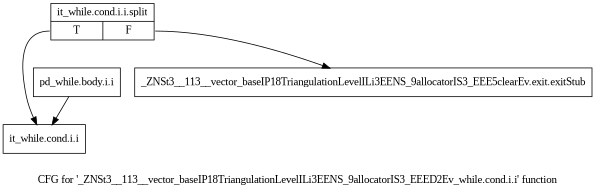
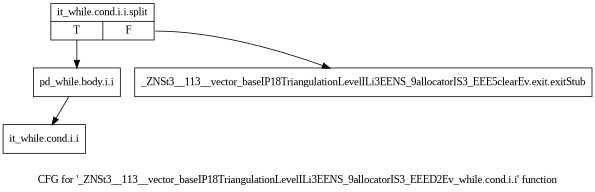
  digraph {
    fontname="Liberation Serif"
    label="CFG for '_ZNSt3__113__vector_baseIP18TriangulationLevelILi3EENS_9allocatorIS3_EEED2Ev_while.cond.i.i' function"
    node [fontname="Liberation Serif" shape=record]
    edge [fontname="Liberation Serif"]
    n1 [label="{it_while.cond.i.i}"]
    n2 [label="{_ZNSt3__113__vector_baseIP18TriangulationLevelILi3EENS_9allocatorIS3_EEE5clearEv.exit.exitStub}"]
    n3 [label="{it_while.cond.i.i.split|{<s0>T|<s1>F}}"]
    n4 [label="{pd_while.body.i.i}"]
    n3 -> n2 [tailport=s1]
-   n3 -> n1 [tailport=s0]
+   n3 -> n4 [tailport=s0]
    n4 -> n1
  }
